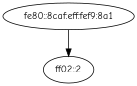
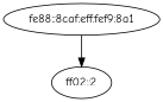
  digraph {
    fontname="Comic Neue"
    node [activity_score=0.27 degree=3 total_connections=3 fontname="Comic Neue"]
-   "fe80::8caf:eff:fef9:8a1" [in_degree=0 out_degree=3]
+   "fe80::8caf:eff:fef9:8a1" [in_degree=0 out_degree=3 label="fe88::8caf:eff:fef9:8a1"]
    "ff02::2" [in_degree=3 out_degree=0]
    "fe80::8caf:eff:fef9:8a1" -> "ff02::2" [conn_state_other=1.00 conn_state_partial=0.00 conn_state_rejected_reset=0.00 conn_state_successful=0.00 conn_state_suspicious=0.00 dst_port_type=0.00 history_length=0.10 local_orig=1.00 local_resp=0.00 orig_bytes=0.00 orig_ip_bytes=0.29 orig_pkts=0.05 protocol_ICMP=1.00 protocol_TCP=0.00 protocol_UDP=0.00 protocol_UNKNOWN=0.00 resp_bytes=0.00 resp_ip_bytes=0.00 resp_pkts=0.00 service_DNS=0.00 service_FTP=0.00 service_HTTP=0.00 service_SSH=0.00 service_UNKNOWN=1.00 src_port_type=0.00 timestamp_cos=-0.81 timestamp_sin=-0.58 fontname="Comic Neue"]
  }
